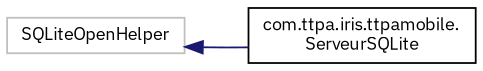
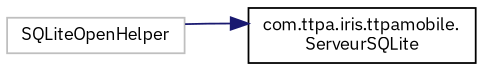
  digraph {
    rankdir=LR
    fontname="IBM Plex Sans"
    node [fontname="IBM Plex Sans" fontsize=10 shape=record]
    n1 [color=grey75 height=0.2 label=SQLiteOpenHelper width=0.4]
    n2 [color=black height=0.2 label="com.ttpa.iris.ttpamobile.\lServeurSQLite" width=0.4]
-   n1 -> n2 [color=midnightblue dir=back fontname="IBM Plex Sans" fontsize=10 labelfontname=Helvetica labelfontsize=10 style=solid]
+   n2 -> n1 [color=midnightblue dir=back fontname="IBM Plex Sans" fontsize=10 labelfontname=Helvetica labelfontsize=10 style=solid]
  }
